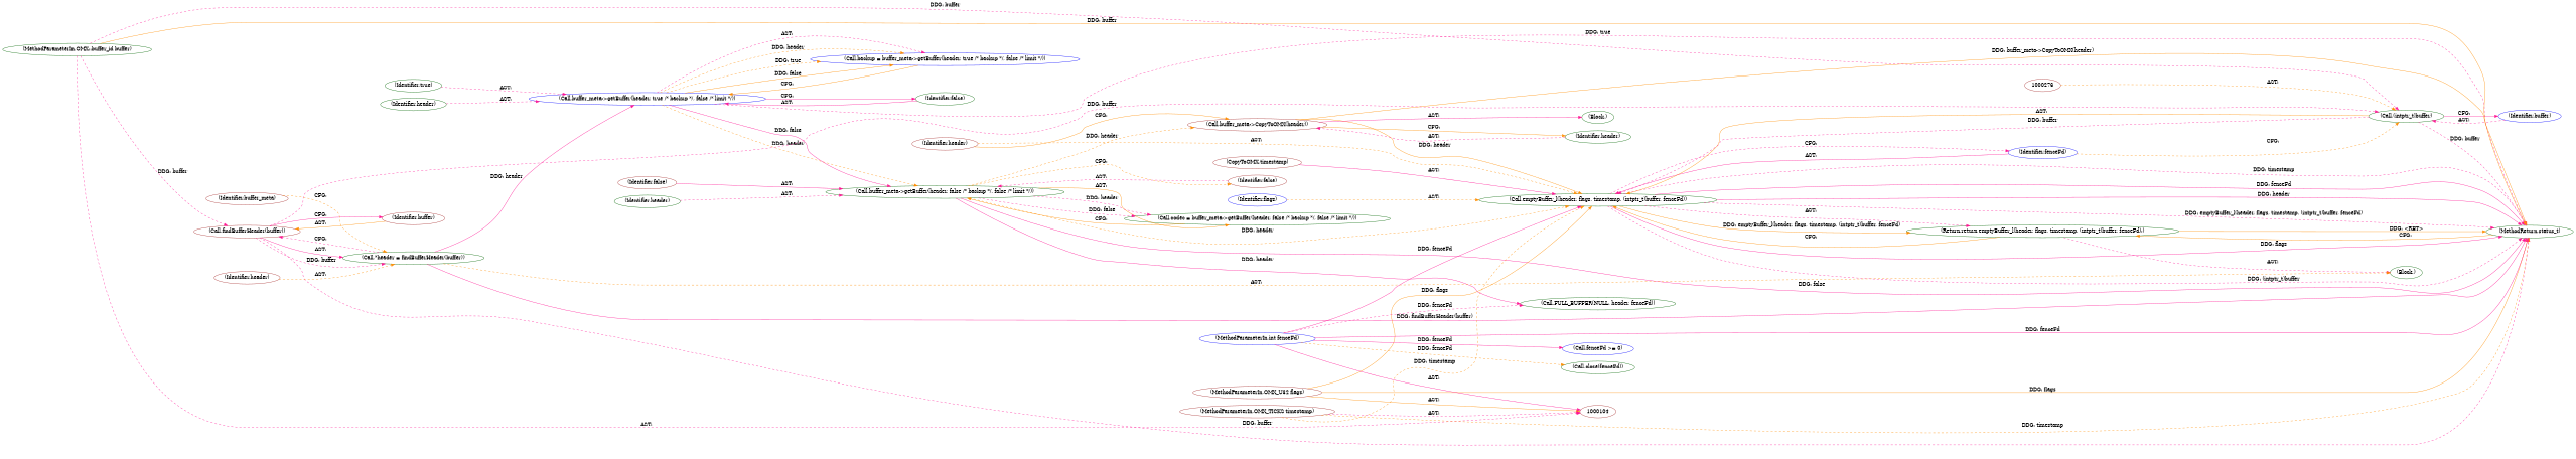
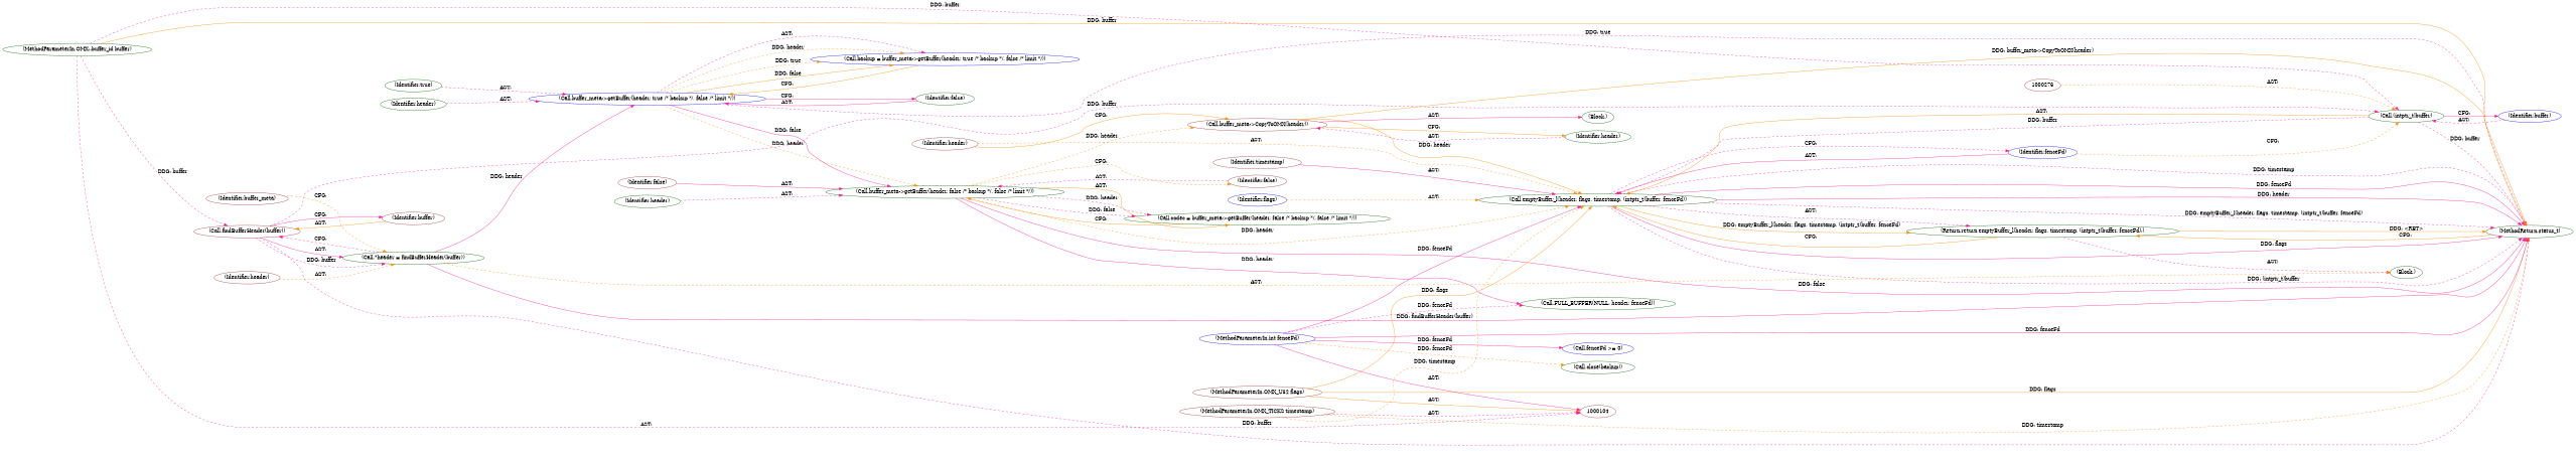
  digraph {
    rankdir=LR
    node [color=darkgreen]
    edge [color=deeppink style=dashed]
    n1 [label="(Call,emptyBuffer_l(header, flags, timestamp, (intptr_t)buffer, fenceFd))"]
    n2 [label="(Return,return emptyBuffer_l(header, flags, timestamp, (intptr_t)buffer, fenceFd);)"]
    n3 [color=blue label="(Identifier,fenceFd)"]
    n4 [label="(MethodReturn,status_t)"]
    n5 [label="(Block,)"]
    n6 [label="(Call,(intptr_t)buffer)"]
    n7 [color=brown label="(Call,buffer_meta->CopyToOMX(header))"]
    n8 [label="(Identifier,header)"]
    n9 [label="(Block,)"]
    n10 [label="(Call,buffer_meta->getBuffer(header, false /* backup */, false /* limit */))"]
    n11 [color=brown label="(Identifier,false)"]
    n12 [label="(Call,codec = buffer_meta->getBuffer(header, false /* backup */, false /* limit */))"]
    n13 [label="(Call,FULL_BUFFER(NULL, header, fenceFd))"]
    n14 [color=blue label="(Call,buffer_meta->getBuffer(header, true /* backup */, false /* limit */))"]
    n15 [label="(Identifier,false)"]
    n16 [color=blue label="(Call,backup = buffer_meta->getBuffer(header, true /* backup */, false /* limit */))"]
    n17 [label="(Call,*header = findBufferHeader(buffer))"]
    n18 [color=brown label="(Call,findBufferHeader(buffer))"]
    n19 [color=brown label="(Identifier,buffer)"]
    n20 [color=blue label="(Identifier,buffer)"]
    n21 [label="(MethodParameterIn,OMX::buffer_id buffer)"]
    1000104 [color=brown]
    n23 [color=brown label="(MethodParameterIn,OMX_U32 flags)"]
    n24 [color=brown label="(MethodParameterIn,OMX_TICKS timestamp)"]
    n25 [color=blue label="(MethodParameterIn,int fenceFd)"]
    n26 [color=blue label="(Call,fenceFd >= 0)"]
-   n27 [label="(Call,close(fenceFd))"]
+   n27 [label="(Call,close(backup))"]
    n28 [label="(Identifier,header)"]
    n29 [color=blue label="(Identifier,flags)"]
    n30 [label="(Identifier,header)"]
    n31 [label="(Identifier,true)"]
    n32 [color=brown label="(Identifier,header)"]
    n33 [color=brown label="(Identifier,buffer_meta)"]
    n34 [color=brown label="(Identifier,header)"]
-   n35 [color=brown label="(CopyToOMX,timestamp)"]
+   n35 [color=brown label="(Identifier,timestamp)"]
    n36 [color=brown label="(Identifier,false)"]
    1000276 [color=brown]
    n1 -> n2 [label="AST: "]
    n1 -> n2 [color=darkorange label="DDG: emptyBuffer_l(header, flags, timestamp, (intptr_t)buffer, fenceFd)" style=solid]
    n1 -> n3 [label="CFG: "]
    n1 -> n4 [label="DDG: flags" style=solid]
    n1 -> n4 [label="DDG: (intptr_t)buffer"]
    n1 -> n4 [label="DDG: timestamp"]
    n1 -> n4 [label="DDG: fenceFd" style=solid]
    n1 -> n4 [label="DDG: header" style=solid]
    n1 -> n4 [label="DDG: emptyBuffer_l(header, flags, timestamp, (intptr_t)buffer, fenceFd)"]
    n2 -> n1 [color=darkorange label="CFG: " style=solid]
    n2 -> n4 [color=darkorange label="DDG: <RET>" style=solid]
    n2 -> n5 [label="AST: "]
    n3 -> n1 [label="AST: " style=solid]
    n3 -> n6 [color=darkorange label="CFG: "]
    n4 -> n2 [color=darkorange label="CFG: " style=solid]
    n6 -> n1 [color=darkorange label="AST: " style=solid]
    n6 -> n1 [label="DDG: buffer"]
    n6 -> n4 [label="DDG: buffer"]
    n6 -> n20 [label="CFG: " style=solid]
    n7 -> n1 [color=darkorange label="DDG: header" style=solid]
    n7 -> n4 [color=darkorange label="DDG: buffer_meta->CopyToOMX(header)" style=solid]
    n7 -> n8 [color=darkorange label="CFG: " style=solid]
    n7 -> n9 [label="AST: " style=solid]
    n8 -> n7 [label="AST: "]
    n10 -> n1 [color=darkorange label="DDG: header"]
    n10 -> n4 [label="DDG: false" style=solid]
    n10 -> n7 [color=darkorange label="DDG: header"]
    n10 -> n11 [color=darkorange label="CFG: "]
    n10 -> n12 [color=darkorange label="AST: " style=solid]
    n10 -> n12 [label="DDG: header"]
    n10 -> n12 [label="DDG: false"]
    n10 -> n13 [label="DDG: header" style=solid]
    n11 -> n10 [label="AST: "]
    n12 -> n10 [color=darkorange label="CFG: " style=solid]
    n14 -> n4 [label="DDG: true"]
    n14 -> n10 [color=darkorange label="DDG: header"]
    n14 -> n10 [label="DDG: false" style=solid]
    n14 -> n15 [label="CFG: " style=solid]
    n14 -> n16 [label="AST: "]
    n14 -> n16 [color=darkorange label="DDG: header"]
    n14 -> n16 [color=darkorange label="DDG: true"]
    n14 -> n16 [color=darkorange label="DDG: false" style=solid]
    n15 -> n14 [label="AST: " style=solid]
    n16 -> n14 [color=darkorange label="CFG: " style=solid]
    n17 -> n4 [label="DDG: findBufferHeader(buffer)" style=solid]
    n17 -> n5 [color=darkorange label="AST: "]
    n17 -> n14 [label="DDG: header" style=solid]
    n17 -> n18 [label="CFG: "]
    n18 -> n4 [label="DDG: buffer"]
    n18 -> n6 [label="DDG: buffer"]
    n18 -> n17 [label="AST: " style=solid]
    n18 -> n17 [label="DDG: buffer"]
    n18 -> n19 [label="CFG: " style=solid]
    n19 -> n18 [color=darkorange label="AST: " style=solid]
    n20 -> n6 [label="AST: "]
    n21 -> n4 [color=darkorange label="DDG: buffer" style=solid]
    n21 -> n6 [label="DDG: buffer"]
    n21 -> n18 [label="DDG: buffer"]
    n21 -> 1000104 [label="AST: "]
    n23 -> n1 [color=darkorange label="DDG: flags" style=solid]
    n23 -> n4 [color=darkorange label="DDG: flags" style=solid]
    n23 -> 1000104 [color=darkorange label="AST: " style=solid]
    n24 -> n1 [color=darkorange label="DDG: timestamp"]
    n24 -> n4 [color=darkorange label="DDG: timestamp"]
    n24 -> 1000104 [label="AST: "]
    n25 -> n1 [label="DDG: fenceFd" style=solid]
    n25 -> n4 [label="DDG: fenceFd" style=solid]
    n25 -> n13 [label="DDG: fenceFd"]
    n25 -> 1000104 [label="AST: " style=solid]
    n25 -> n26 [label="DDG: fenceFd" style=solid]
    n25 -> n27 [color=darkorange label="DDG: fenceFd"]
    n28 -> n10 [label="AST: "]
    n29 -> n1 [color=darkorange label="AST: "]
    n30 -> n14 [label="AST: "]
    n31 -> n14 [label="AST: "]
    n32 -> n17 [color=darkorange label="AST: "]
    n33 -> n17 [color=darkorange label="CFG: "]
    n34 -> n1 [color=darkorange label="AST: "]
    n34 -> n7 [color=darkorange label="CFG: " style=solid]
    n35 -> n1 [label="AST: " style=solid]
    n36 -> n10 [label="AST: " style=solid]
    1000276 -> n6 [color=darkorange label="AST: "]
  }
